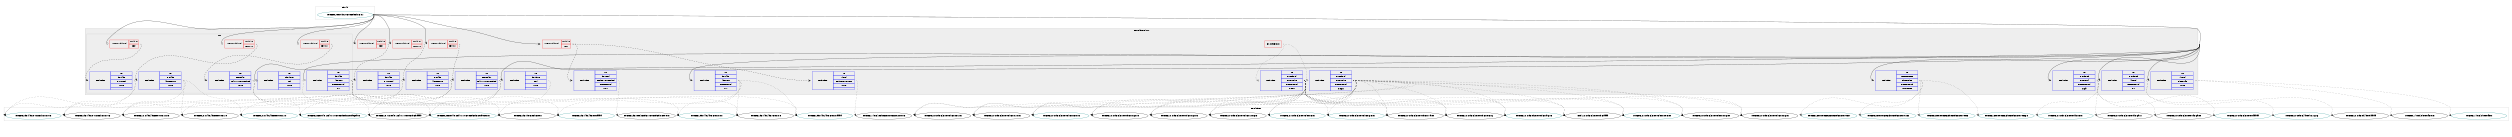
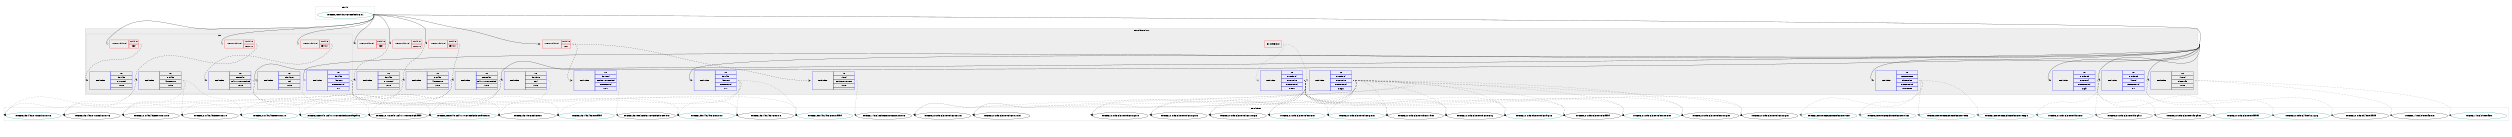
  digraph {
    compound=true
    concentrate=true
    fontname=Helvetica
    fontsize=10
    newrank=true
    rankdir=TB
    ranksep=1.5
    node [color=black fontname=Helvetica fontsize=10]
    edge [arrowhead=vee headport=w style=dotted tailport=e weight=100]
    n1 [color=teal label="portage://net-misc/memcached-1.5.14" width=4]
    n2 [color=blue label=<<TABLE BORDER="0" CELLBORDER="1" CELLSPACING="0" CELLPADDING="4" WIDTH="220"><TR><TD ROWSPAN="6" CELLPADDING="30">pack_dep</TD></TR><TR><TD WIDTH="110">no</TD></TR><TR><TD>sys-devel</TD></TR><TR><TD>automake</TD></TR><TR><TD>greaterequal</TD></TR><TR><TD>1.16.1</TD></TR></TABLE>> shape=none]
    n3 [color=blue label=<<TABLE BORDER="0" CELLBORDER="1" CELLSPACING="0" CELLPADDING="4" WIDTH="220"><TR><TD ROWSPAN="6" CELLPADDING="30">pack_dep</TD></TR><TR><TD WIDTH="110">no</TD></TR><TR><TD>sys-devel</TD></TR><TR><TD>automake</TD></TR><TR><TD>greaterequal</TD></TR><TR><TD>1.15.1</TD></TR></TABLE>> shape=none]
    n4 [color=red label=<<TABLE BORDER="0" CELLBORDER="1" CELLSPACING="0" CELLPADDING="4"><TR><TD CELLPADDING="10">any_of_group</TD></TR></TABLE>> shape=none]
    n5 [color=blue label=<<TABLE BORDER="0" CELLBORDER="1" CELLSPACING="0" CELLPADDING="4" WIDTH="220"><TR><TD ROWSPAN="6" CELLPADDING="30">pack_dep</TD></TR><TR><TD WIDTH="110">no</TD></TR><TR><TD>dev-libs</TD></TR><TR><TD>cyrus-sasl</TD></TR><TR><TD>none</TD></TR><TR><TD></TD></TR></TABLE>> shape=none]
    n6 [color=red label=<<TABLE BORDER="0" CELLBORDER="1" CELLSPACING="0" CELLPADDING="4"><TR><TD ROWSPAN="3" CELLPADDING="10">use_conditional</TD></TR><TR><TD>positive</TD></TR><TR><TD>sasl</TD></TR></TABLE>> shape=none]
    n7 [color=blue label=<<TABLE BORDER="0" CELLBORDER="1" CELLSPACING="0" CELLPADDING="4" WIDTH="220"><TR><TD ROWSPAN="6" CELLPADDING="30">pack_dep</TD></TR><TR><TD WIDTH="110">no</TD></TR><TR><TD>sys-libs</TD></TR><TR><TD>libseccomp</TD></TR><TR><TD>none</TD></TR><TR><TD></TD></TR></TABLE>> shape=none]
    n8 [color=red label=<<TABLE BORDER="0" CELLBORDER="1" CELLSPACING="0" CELLPADDING="4"><TR><TD ROWSPAN="3" CELLPADDING="10">use_conditional</TD></TR><TR><TD>positive</TD></TR><TR><TD>seccomp</TD></TR></TABLE>> shape=none]
    n9 [color=blue label=<<TABLE BORDER="0" CELLBORDER="1" CELLSPACING="0" CELLPADDING="4" WIDTH="220"><TR><TD ROWSPAN="6" CELLPADDING="30">pack_dep</TD></TR><TR><TD WIDTH="110">no</TD></TR><TR><TD>sec-policy</TD></TR><TR><TD>selinux-memcached</TD></TR><TR><TD>none</TD></TR><TR><TD></TD></TR></TABLE>> shape=none]
    n10 [color=red label=<<TABLE BORDER="0" CELLBORDER="1" CELLSPACING="0" CELLPADDING="4"><TR><TD ROWSPAN="3" CELLPADDING="10">use_conditional</TD></TR><TR><TD>positive</TD></TR><TR><TD>selinux</TD></TR></TABLE>> shape=none]
    n11 [color=blue label=<<TABLE BORDER="0" CELLBORDER="1" CELLSPACING="0" CELLPADDING="4" WIDTH="220"><TR><TD ROWSPAN="6" CELLPADDING="30">pack_dep</TD></TR><TR><TD WIDTH="110">no</TD></TR><TR><TD>virtual</TD></TR><TR><TD>perl-Test-Harness</TD></TR><TR><TD>none</TD></TR><TR><TD></TD></TR></TABLE>> shape=none]
    n12 [color=blue label=<<TABLE BORDER="0" CELLBORDER="1" CELLSPACING="0" CELLPADDING="4" WIDTH="220"><TR><TD ROWSPAN="6" CELLPADDING="30">pack_dep</TD></TR><TR><TD WIDTH="110">no</TD></TR><TR><TD>dev-perl</TD></TR><TR><TD>Cache-Memcached</TD></TR><TR><TD>greaterequal</TD></TR><TR><TD>1.24</TD></TR></TABLE>> shape=none]
    n13 [color=red label=<<TABLE BORDER="0" CELLBORDER="1" CELLSPACING="0" CELLPADDING="4"><TR><TD ROWSPAN="3" CELLPADDING="10">use_conditional</TD></TR><TR><TD>positive</TD></TR><TR><TD>test</TD></TR></TABLE>> shape=none]
    n14 [color=blue label=<<TABLE BORDER="0" CELLBORDER="1" CELLSPACING="0" CELLPADDING="4" WIDTH="220"><TR><TD ROWSPAN="6" CELLPADDING="30">pack_dep</TD></TR><TR><TD WIDTH="110">no</TD></TR><TR><TD>app-portage</TD></TR><TR><TD>elt-patches</TD></TR><TR><TD>greaterequal</TD></TR><TR><TD>20170815</TD></TR></TABLE>> shape=none]
    n15 [color=blue label=<<TABLE BORDER="0" CELLBORDER="1" CELLSPACING="0" CELLPADDING="4" WIDTH="220"><TR><TD ROWSPAN="6" CELLPADDING="30">pack_dep</TD></TR><TR><TD WIDTH="110">no</TD></TR><TR><TD>dev-lang</TD></TR><TR><TD>perl</TD></TR><TR><TD>none</TD></TR><TR><TD></TD></TR></TABLE>> shape=none]
    n16 [color=blue label=<<TABLE BORDER="0" CELLBORDER="1" CELLSPACING="0" CELLPADDING="4" WIDTH="220"><TR><TD ROWSPAN="6" CELLPADDING="30">pack_dep</TD></TR><TR><TD WIDTH="110">no</TD></TR><TR><TD>dev-libs</TD></TR><TR><TD>libevent</TD></TR><TR><TD>greaterequal</TD></TR><TR><TD>1.4</TD></TR></TABLE>> shape=none]
    n17 [color=blue label=<<TABLE BORDER="0" CELLBORDER="1" CELLSPACING="0" CELLPADDING="4" WIDTH="220"><TR><TD ROWSPAN="6" CELLPADDING="30">pack_dep</TD></TR><TR><TD WIDTH="110">no</TD></TR><TR><TD>sys-devel</TD></TR><TR><TD>autoconf</TD></TR><TR><TD>greaterequal</TD></TR><TR><TD>2.69</TD></TR></TABLE>> shape=none]
    n18 [color=blue label=<<TABLE BORDER="0" CELLBORDER="1" CELLSPACING="0" CELLPADDING="4" WIDTH="220"><TR><TD ROWSPAN="6" CELLPADDING="30">pack_dep</TD></TR><TR><TD WIDTH="110">no</TD></TR><TR><TD>sys-devel</TD></TR><TR><TD>libtool</TD></TR><TR><TD>greaterequal</TD></TR><TR><TD>2.4</TD></TR></TABLE>> shape=none]
    n19 [color=blue label=<<TABLE BORDER="0" CELLBORDER="1" CELLSPACING="0" CELLPADDING="4" WIDTH="220"><TR><TD ROWSPAN="6" CELLPADDING="30">pack_dep</TD></TR><TR><TD WIDTH="110">no</TD></TR><TR><TD>virtual</TD></TR><TR><TD>pkgconfig</TD></TR><TR><TD>none</TD></TR><TR><TD></TD></TR></TABLE>> shape=none]
    n20 [color=blue label=<<TABLE BORDER="0" CELLBORDER="1" CELLSPACING="0" CELLPADDING="4" WIDTH="220"><TR><TD ROWSPAN="6" CELLPADDING="30">pack_dep</TD></TR><TR><TD WIDTH="110">no</TD></TR><TR><TD>dev-libs</TD></TR><TR><TD>cyrus-sasl</TD></TR><TR><TD>none</TD></TR><TR><TD></TD></TR></TABLE>> shape=none]
    n21 [color=red label=<<TABLE BORDER="0" CELLBORDER="1" CELLSPACING="0" CELLPADDING="4"><TR><TD ROWSPAN="3" CELLPADDING="10">use_conditional</TD></TR><TR><TD>positive</TD></TR><TR><TD>sasl</TD></TR></TABLE>> shape=none]
    n22 [color=blue label=<<TABLE BORDER="0" CELLBORDER="1" CELLSPACING="0" CELLPADDING="4" WIDTH="220"><TR><TD ROWSPAN="6" CELLPADDING="30">pack_dep</TD></TR><TR><TD WIDTH="110">no</TD></TR><TR><TD>sys-libs</TD></TR><TR><TD>libseccomp</TD></TR><TR><TD>none</TD></TR><TR><TD></TD></TR></TABLE>> shape=none]
    n23 [color=red label=<<TABLE BORDER="0" CELLBORDER="1" CELLSPACING="0" CELLPADDING="4"><TR><TD ROWSPAN="3" CELLPADDING="10">use_conditional</TD></TR><TR><TD>positive</TD></TR><TR><TD>seccomp</TD></TR></TABLE>> shape=none]
    n24 [color=blue label=<<TABLE BORDER="0" CELLBORDER="1" CELLSPACING="0" CELLPADDING="4" WIDTH="220"><TR><TD ROWSPAN="6" CELLPADDING="30">pack_dep</TD></TR><TR><TD WIDTH="110">no</TD></TR><TR><TD>sec-policy</TD></TR><TR><TD>selinux-memcached</TD></TR><TR><TD>none</TD></TR><TR><TD></TD></TR></TABLE>> shape=none]
    n25 [color=red label=<<TABLE BORDER="0" CELLBORDER="1" CELLSPACING="0" CELLPADDING="4"><TR><TD ROWSPAN="3" CELLPADDING="10">use_conditional</TD></TR><TR><TD>positive</TD></TR><TR><TD>selinux</TD></TR></TABLE>> shape=none]
    n26 [color=blue label=<<TABLE BORDER="0" CELLBORDER="1" CELLSPACING="0" CELLPADDING="4" WIDTH="220"><TR><TD ROWSPAN="6" CELLPADDING="30">pack_dep</TD></TR><TR><TD WIDTH="110">no</TD></TR><TR><TD>dev-lang</TD></TR><TR><TD>perl</TD></TR><TR><TD>none</TD></TR><TR><TD></TD></TR></TABLE>> shape=none]
    n27 [color=blue label=<<TABLE BORDER="0" CELLBORDER="1" CELLSPACING="0" CELLPADDING="4" WIDTH="220"><TR><TD ROWSPAN="6" CELLPADDING="30">pack_dep</TD></TR><TR><TD WIDTH="110">no</TD></TR><TR><TD>dev-libs</TD></TR><TR><TD>libevent</TD></TR><TR><TD>greaterequal</TD></TR><TR><TD>1.4</TD></TR></TABLE>> shape=none]
-   n28 [label="pack://sys-devel/automake-9999" width=4]
+   n28 [label="portage://sys-devel/automake-9999" width=4]
    n29 [color=teal label="portage://sys-devel/automake-1.9.6-r5" width=4]
    n30 [label="portage://sys-devel/automake-1.8.5-r6" width=4]
    n31 [label="portage://sys-devel/automake-1.7.9-r3" width=4]
    n32 [color=teal label="portage://sys-devel/automake-1.6.3-r2" width=4]
    n33 [color=teal label="portage://sys-devel/automake-1.5-r2" width=4]
    n34 [label="portage://sys-devel/automake-1.4_p6-r2" width=4]
    n35 [label="portage://sys-devel/automake-1.16.1-r2" width=4]
    n36 [label="portage://sys-devel/automake-1.16.1-r1" width=4]
-   n37 [color=teal label="portage://sys-devel/automake-1.15.1-r2" width=4]
    n38 [label="portage://sys-devel/automake-1.14.1-r2" width=4]
    n39 [label="portage://sys-devel/automake-1.13.4-r2" width=4]
    n40 [label="portage://sys-devel/automake-1.12.6-r2" width=4]
    n41 [label="portage://sys-devel/automake-1.11.6-r3" width=4]
    n42 [color=teal label="portage://sys-devel/automake-1.10.3-r3" width=4]
    n43 [label="portage://dev-libs/cyrus-sasl-2.1.27-r3" width=4]
    n44 [color=teal label="portage://dev-libs/cyrus-sasl-2.1.27-r2" width=4]
    n45 [label="portage://sys-libs/libseccomp-2.4.2-r1" width=4]
    n46 [color=teal label="portage://sys-libs/libseccomp-2.4.1" width=4]
    n47 [label="portage://sys-libs/libseccomp-2.4.0" width=4]
    n48 [label="portage://cyrus-policy/selinux-memcached-9999" width=4]
    n49 [color=teal label="portage://sec-policy/selinux-memcached-2.20190609-r1" width=4]
    n50 [color=teal label="portage://sec-policy/selinux-memcached-2.20190201-r1" width=4]
    n51 [label="portage://virtual/perl-Test-Harness-3.420.0-r2" width=4]
    n52 [label="portage://dev-perl/Cache-Memcached-1.300.0-r1" width=4]
    n53 [color=teal label="portage://app-portage/elt-patches-20170826.1" width=4]
    n54 [color=teal label="portage://app-portage/elt-patches-20170815" width=4]
    n55 [color=teal label="portage://app-portage/elt-patches-20170422" width=4]
    n56 [color=teal label="portage://app-portage/sec-patches-20170317" width=4]
    n57 [label="portage://dev-lang/perl-5.30.1" width=4]
    n58 [color=teal label="portage://dev-libs/libevent-9999" width=4]
    n59 [color=teal label="portage://dev-libs/libevent-2.1.9999" width=4]
    n60 [label="portage://dev-libs/libevent-2.1.8" width=4]
    n61 [color=teal label="portage://dev-libs/libevent-2.1.11" width=4]
    n62 [color=teal label="portage://sys-devel/autoconf-9999" width=4]
    n63 [label="portage://sys-devel/autoconf-2.69-r5" width=4]
    n64 [label="portage://sys-devel/autoconf-2.69-r4" width=4]
    n65 [color=teal label="portage://sys-devel/autoconf-2.13-r1" width=4]
    n66 [label="portage://sys-devel/libtool-9999" width=4]
    n67 [color=teal label="portage://sys-devel/libtool-2.4.6-r6" width=4]
    n68 [color=teal label="portage://virtual/pkgconfig-1" width=4]
    n69 [label="portage://virtual/pkgconfig-0-r1" width=4]
    subgraph cluster_1 {
      color=gray
      label=<<i>ebuild</i>>
      rank=same
      n1
    }
    subgraph cluster_2 {
      color=gray
      label=<<i>dependencies</i>>
      subgraph cluster_3 {
        color=gray
        fillcolor="#eeeeee"
        label=<<i>compile</i>>
        style=filled
        subgraph sub_4 {
          color=gray
          fillcolor="#eeeeee"
          label=<<i>compile</i>>
          style=filled
          n4
          subgraph sub_5 {
            color=gray
            fillcolor="#eeeeee"
            label=<<i>compile</i>>
            style=filled
            n2
          }
          subgraph sub_6 {
            color=gray
            fillcolor="#eeeeee"
            label=<<i>compile</i>>
            style=filled
            n3
          }
        }
        subgraph sub_7 {
          color=gray
          fillcolor="#eeeeee"
          label=<<i>compile</i>>
          style=filled
          n6
          subgraph sub_8 {
            color=gray
            fillcolor="#eeeeee"
            label=<<i>compile</i>>
            style=filled
            n5
          }
        }
        subgraph sub_9 {
          color=gray
          fillcolor="#eeeeee"
          label=<<i>compile</i>>
          style=filled
          n8
          subgraph sub_10 {
            color=gray
            fillcolor="#eeeeee"
            label=<<i>compile</i>>
            style=filled
            n7
          }
        }
        subgraph sub_11 {
          color=gray
          fillcolor="#eeeeee"
          label=<<i>compile</i>>
          style=filled
          n10
          subgraph sub_12 {
            color=gray
            fillcolor="#eeeeee"
            label=<<i>compile</i>>
            style=filled
            n9
          }
        }
        subgraph sub_13 {
          color=gray
          fillcolor="#eeeeee"
          label=<<i>compile</i>>
          style=filled
          n13
          subgraph sub_14 {
            color=gray
            fillcolor="#eeeeee"
            label=<<i>compile</i>>
            style=filled
            n11
          }
          subgraph sub_15 {
            color=gray
            fillcolor="#eeeeee"
            label=<<i>compile</i>>
            style=filled
            n12
          }
        }
        subgraph sub_16 {
          color=gray
          fillcolor="#eeeeee"
          label=<<i>compile</i>>
          style=filled
          n14
        }
        subgraph sub_17 {
          color=gray
          fillcolor="#eeeeee"
          label=<<i>compile</i>>
          style=filled
          n15
        }
        subgraph sub_18 {
          color=gray
          fillcolor="#eeeeee"
          label=<<i>compile</i>>
          style=filled
          n16
        }
        subgraph sub_19 {
          color=gray
          fillcolor="#eeeeee"
          label=<<i>compile</i>>
          style=filled
          n17
        }
        subgraph sub_20 {
          color=gray
          fillcolor="#eeeeee"
          label=<<i>compile</i>>
          style=filled
          n18
        }
        subgraph sub_21 {
          color=gray
          fillcolor="#eeeeee"
          label=<<i>compile</i>>
          style=filled
          n19
        }
      }
      subgraph cluster_22 {
        color=gray
        fillcolor="#eeeeee"
        label=<<i>compile and run</i>>
        style=filled
      }
      subgraph cluster_23 {
        color=gray
        fillcolor="#eeeeee"
        label=<<i>run</i>>
        style=filled
        subgraph sub_24 {
          color=gray
          fillcolor="#eeeeee"
          label=<<i>run</i>>
          style=filled
          n21
          subgraph sub_25 {
            color=gray
            fillcolor="#eeeeee"
            label=<<i>run</i>>
            style=filled
            n20
          }
        }
        subgraph sub_26 {
          color=gray
          fillcolor="#eeeeee"
          label=<<i>run</i>>
          style=filled
          n23
          subgraph sub_27 {
            color=gray
            fillcolor="#eeeeee"
            label=<<i>run</i>>
            style=filled
            n22
          }
        }
        subgraph sub_28 {
          color=gray
          fillcolor="#eeeeee"
          label=<<i>run</i>>
          style=filled
          n25
          subgraph sub_29 {
            color=gray
            fillcolor="#eeeeee"
            label=<<i>run</i>>
            style=filled
            n24
          }
        }
        subgraph sub_30 {
          color=gray
          fillcolor="#eeeeee"
          label=<<i>run</i>>
          style=filled
          n26
        }
        subgraph sub_31 {
          color=gray
          fillcolor="#eeeeee"
          label=<<i>run</i>>
          style=filled
          n27
        }
      }
    }
    subgraph cluster_32 {
      color=gray
      label=<<i>candidates</i>>
      rank=same
      subgraph sub_33 {
        color=black
        label=<<i>candidates</i>>
        nodesep=1
        rank=same
        n28
        n29
        n30
        n31
        n32
        n33
        n34
        n35
        n36
-       n37
        n38
        n39
        n40
        n41
        n42
      }
      subgraph sub_34 {
        color=black
        label=<<i>candidates</i>>
        nodesep=1
        rank=same
        n28
        n29
        n30
        n31
        n32
        n33
        n34
        n35
        n36
-       n37
        n38
        n39
        n40
        n41
        n42
      }
      subgraph sub_35 {
        color=black
        label=<<i>candidates</i>>
        nodesep=1
        rank=same
        n43
        n44
      }
      subgraph sub_36 {
        color=black
        label=<<i>candidates</i>>
        nodesep=1
        rank=same
        n45
        n46
        n47
      }
      subgraph sub_37 {
        color=black
        label=<<i>candidates</i>>
        nodesep=1
        rank=same
        n48
        n49
        n50
      }
      subgraph sub_38 {
        color=black
        label=<<i>candidates</i>>
        nodesep=1
        rank=same
        n51
      }
      subgraph sub_39 {
        color=black
        label=<<i>candidates</i>>
        nodesep=1
        rank=same
        n52
      }
      subgraph sub_40 {
        color=black
        label=<<i>candidates</i>>
        nodesep=1
        rank=same
        n53
        n54
        n55
        n56
      }
      subgraph sub_41 {
        color=black
        label=<<i>candidates</i>>
        nodesep=1
        rank=same
        n57
      }
      subgraph sub_42 {
        color=black
        label=<<i>candidates</i>>
        nodesep=1
        rank=same
        n58
        n59
        n60
        n61
      }
      subgraph sub_43 {
        color=black
        label=<<i>candidates</i>>
        nodesep=1
        rank=same
        n62
        n63
        n64
        n65
      }
      subgraph sub_44 {
        color=black
        label=<<i>candidates</i>>
        nodesep=1
        rank=same
        n66
        n67
      }
      subgraph sub_45 {
        color=black
        label=<<i>candidates</i>>
        nodesep=1
        rank=same
        n68
        n69
      }
      subgraph sub_46 {
        color=black
        label=<<i>candidates</i>>
        nodesep=1
        rank=same
        n43
        n44
      }
      subgraph sub_47 {
        color=black
        label=<<i>candidates</i>>
        nodesep=1
        rank=same
        n45
        n46
        n47
      }
      subgraph sub_48 {
        color=black
        label=<<i>candidates</i>>
        nodesep=1
        rank=same
        n48
        n49
        n50
      }
      subgraph sub_49 {
        color=black
        label=<<i>candidates</i>>
        nodesep=1
        rank=same
        n57
      }
      subgraph sub_50 {
        color=black
        label=<<i>candidates</i>>
        nodesep=1
        rank=same
        n58
        n59
        n60
        n61
      }
    }
    n1 -> n6 [style=solid weight=20]
    n1 -> n8 [style=solid weight=20]
    n1 -> n10 [style=solid weight=20]
    n1 -> n13 [style=solid weight=20]
    n1 -> n14 [style=solid weight=20]
    n1 -> n15 [style=solid weight=20]
    n1 -> n16 [style=solid weight=20]
    n1 -> n17 [style=solid weight=20]
    n1 -> n18 [style=solid weight=20]
    n1 -> n19 [style=solid weight=20]
    n1 -> n21 [arrowhead=odot style=solid weight=20]
    n1 -> n23 [arrowhead=odot style=solid weight=20]
    n1 -> n25 [arrowhead=odot style=solid weight=20]
    n1 -> n26 [arrowhead=odot style=solid weight=20]
    n1 -> n27 [arrowhead=odot style=solid weight=20]
    n2 -> n28
    n2 -> n29
    n2 -> n30
    n2 -> n31
    n2 -> n32
    n2 -> n33
    n2 -> n34
    n2 -> n35
    n2 -> n36
-   n2 -> n37
    n2 -> n38
    n2 -> n39
    n2 -> n40
    n2 -> n41
    n2 -> n42
    n3 -> n28
    n3 -> n29
    n3 -> n30
    n3 -> n31
    n3 -> n32
    n3 -> n33
    n3 -> n34
    n3 -> n35
    n3 -> n36
-   n3 -> n37
    n3 -> n38
    n3 -> n39
    n3 -> n40
    n3 -> n41
    n3 -> n42
    n4 -> n2 [arrowhead=oinv weight=20]
    n4 -> n3 [arrowhead=oinv weight=20]
    n5 -> n43
    n5 -> n44
    n6 -> n5 [style=dashed weight=20]
    n7 -> n45
    n7 -> n46
    n7 -> n47
    n8 -> n7 [style=dashed weight=20]
    n9 -> n48
    n9 -> n49
    n9 -> n50
    n10 -> n9 [style=dashed weight=20]
    n11 -> n51
    n12 -> n52
    n13 -> n11 [style=dashed weight=20]
    n13 -> n12 [style=dashed weight=20]
    n14 -> n53
    n14 -> n54
    n14 -> n55
    n14 -> n56
    n15 -> n57
    n16 -> n58
    n16 -> n59
    n16 -> n60
    n16 -> n61
    n17 -> n62
    n17 -> n63
    n17 -> n64
    n17 -> n65
    n18 -> n66
    n18 -> n67
    n19 -> n68
    n19 -> n69
    n20 -> n43
    n20 -> n44
    n21 -> n20 [style=dashed weight=20]
    n22 -> n45
    n22 -> n46
    n22 -> n47
    n23 -> n22 [style=dashed weight=20]
    n24 -> n48
    n24 -> n49
    n24 -> n50
    n25 -> n24 [style=dashed weight=20]
    n26 -> n57
    n27 -> n58
    n27 -> n59
    n27 -> n60
    n27 -> n61
  }
